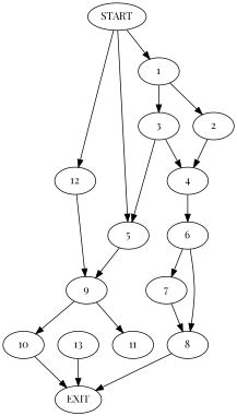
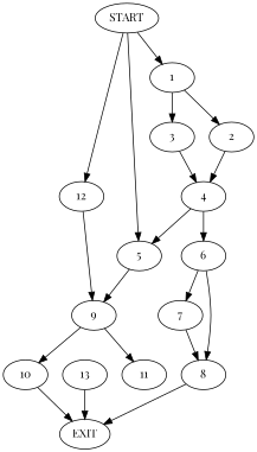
  digraph {
    fontname="Playfair Display"
    node [fontname="Playfair Display"]
    edge [fontname="Playfair Display"]
    n1 [label=START]
    1
    12
    5
    2
    3
    9
    n8 [label=EXIT]
    13
    4
    6
    7
    8
    10
    11
    n1 -> 1
    n1 -> 12
    n1 -> 5
    1 -> 2
    1 -> 3
    12 -> 9
    5 -> 9
    2 -> 4
    3 -> 4
    9 -> 10
    9 -> 11
    13 -> n8
-   3 -> 5
+   4 -> 5
    4 -> 6
    6 -> 7
    6 -> 8
    7 -> 8
    8 -> n8
    10 -> n8
  }
